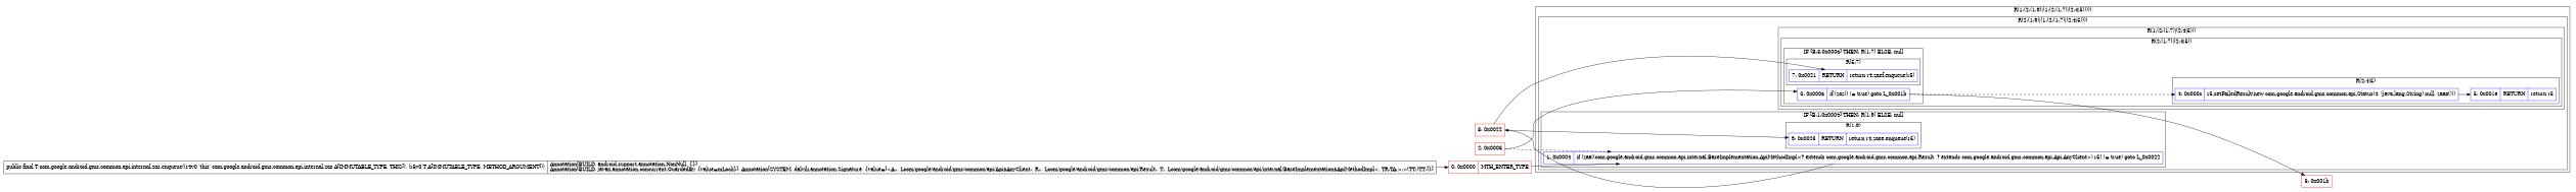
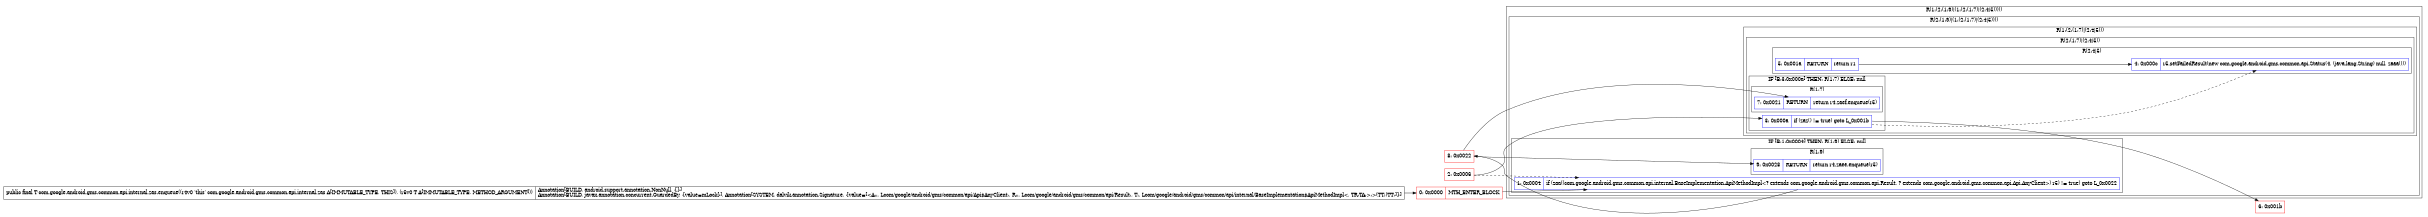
  digraph {
    rankdir=LR
    node [color=blue shape=record]
    n1 [label="{9\:\ 0x0028|RETURN\l|return r4.zaee.enqueue(r5)\l}"]
    n2 [label="{1\:\ 0x0004|if (zaa((com.google.android.gms.common.api.internal.BaseImplementation.ApiMethodImpl\<? extends com.google.android.gms.common.api.Result, ? extends com.google.android.gms.common.api.Api.AnyClient\>) r5) != true) goto L_0x0022\l}"]
    n3 [label="{7\:\ 0x0021|RETURN\l|return r4.zaef.enqueue(r5)\l}"]
    n4 [label="{3\:\ 0x000a|if (zaz() != true) goto L_0x001b\l}"]
    n5 [label="{4\:\ 0x000c|r5.setFailedResult(new com.google.android.gms.common.api.Status(4, (java.lang.String) null, zaaa()))\l}"]
-   n6 [label="{5\:\ 0x001a|RETURN\l|return r5\l}"]
+   n6 [label="{5\:\ 0x001a|RETURN\l|return r1\l}"]
    n7 [color=red label="{8\:\ 0x0022}"]
    n8 [color=red label="{6\:\ 0x001b}"]
    n9 [color=red label="{2\:\ 0x0006}"]
-   n10 [color=red label="{0\:\ 0x0000|MTH_ENTER_TYPE\l}"]
+   n10 [color=red label="{0\:\ 0x0000|MTH_ENTER_BLOCK\l}"]
    n11 [label="{public final T com.google.android.gms.common.api.internal.zas.enqueue((r4v0 'this' com.google.android.gms.common.api.internal.zas A[IMMUTABLE_TYPE, THIS]), (r5v0 T A[IMMUTABLE_TYPE, METHOD_ARGUMENT]))  | Annotation[BUILD, android.support.annotation.NonNull, \{\}]\lAnnotation[BUILD, javax.annotation.concurrent.GuardedBy, \{value=mLock\}], Annotation[SYSTEM, dalvik.annotation.Signature, \{value=[\<A::, Lcom\/google\/android\/gms\/common\/api\/Api$AnyClient;, R::, Lcom\/google\/android\/gms\/common\/api\/Result;, T:, Lcom\/google\/android\/gms\/common\/api\/internal\/BaseImplementation$ApiMethodImpl\<, TR;TA;\>;\>(TT;)TT;]\}]\l}" color=""]
    subgraph cluster_1 {
      label="R(1:(2:(1:9)|(1:(2:(1:7)|(2:4|5)))))"
      subgraph cluster_2 {
        label="R(2:(1:9)|(1:(2:(1:7)|(2:4|5))))"
        subgraph cluster_3 {
          label="IF [B:1:0x0004] THEN: R(1:9) ELSE: null"
          n2
          subgraph cluster_4 {
            label="R(1:9)"
            n1
          }
        }
        subgraph cluster_5 {
          label="R(1:(2:(1:7)|(2:4|5)))"
          subgraph cluster_6 {
            label="R(2:(1:7)|(2:4|5))"
            subgraph cluster_7 {
              label="IF [B:3:0x000a] THEN: R(1:7) ELSE: null"
              n4
              subgraph cluster_8 {
-               label="R(5:7)"
+               label="R(1:7)"
                n3
              }
            }
            subgraph cluster_9 {
              label="R(2:4|5)"
              n5
              n6
            }
          }
        }
      }
    }
    n2 -> n7
    n4 -> n5 [style=dashed]
    n4 -> n8
-   n5 -> n6
+   n6 -> n5
    n7 -> n1
    n7 -> n3
    n9 -> n2 [style=dashed]
    n9 -> n4
    n10 -> n2
    n11 -> n10
  }
